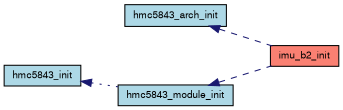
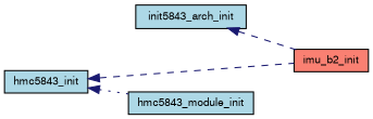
  digraph {
    rankdir=LR
    node [color=black fillcolor=lightblue fontname=FreeSans fontsize=10 shape=record style=filled]
    edge [color=midnightblue dir=back fontname=FreeSans fontsize=10 labelfontname=FreeSans labelfontsize=10 style=dashed]
-   n1 [fontcolor=black height=0.2 label=hmc5843_arch_init width=0.4]
+   n1 [fontcolor=black height=0.2 label=init5843_arch_init width=0.4]
    n2 [fillcolor=salmon height=0.2 label=imu_b2_init width=0.4]
    n3 [height=0.2 label=hmc5843_init width=0.4]
    n4 [height=0.2 label=hmc5843_module_init width=0.4]
    n1 -> n2
-   n4 -> n2
+   n3 -> n2
    n3 -> n4 [style=dotted]
  }
